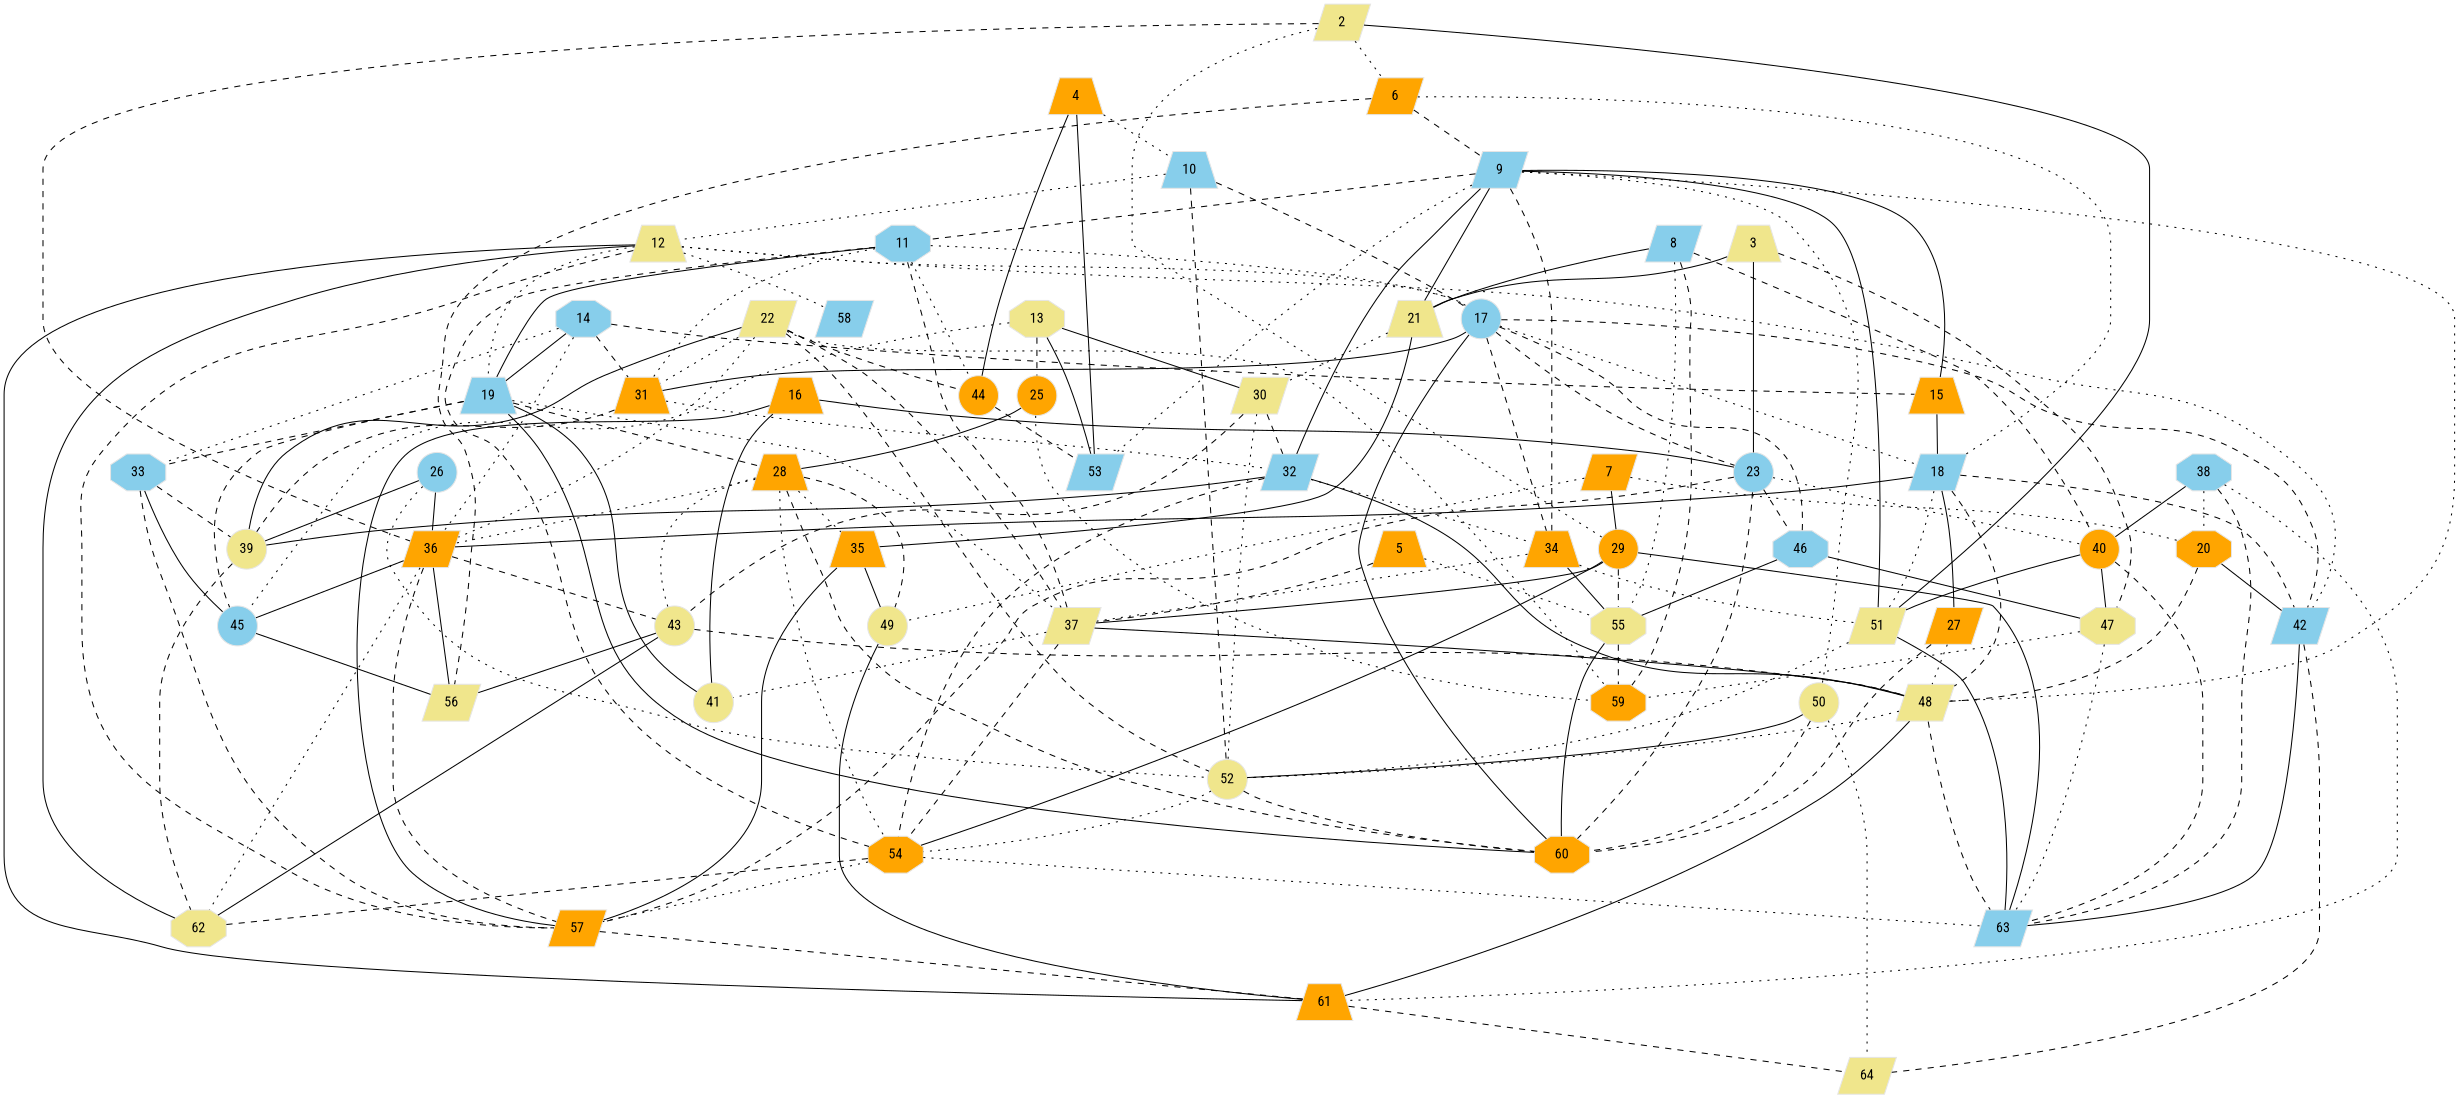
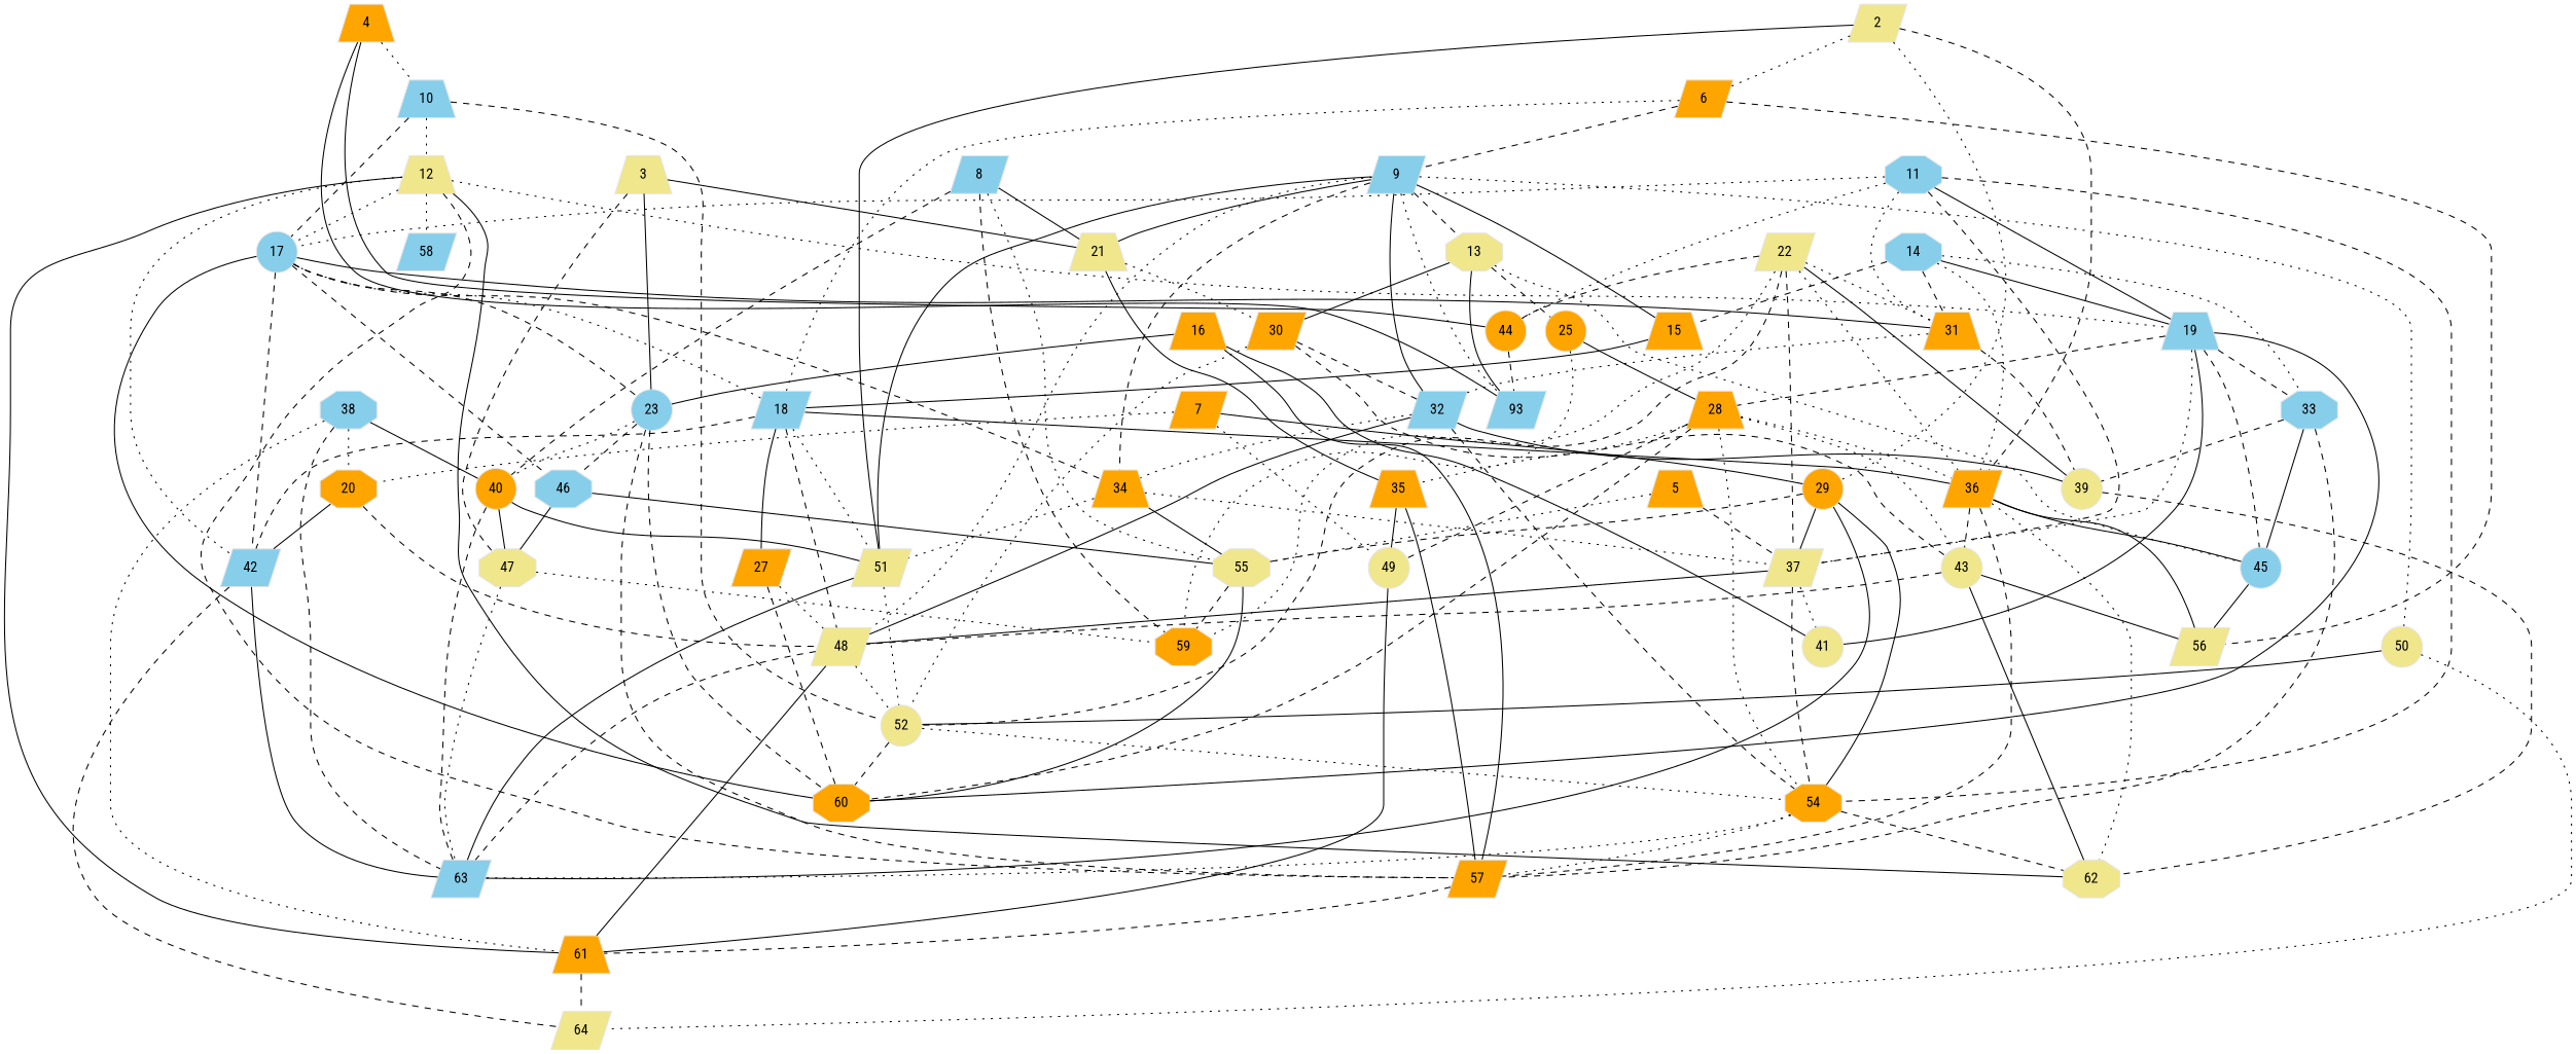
  graph {
    fontname="Roboto Condensed"
    node [color=gray90 fillcolor=orange fontname="Roboto Condensed" shape=parallelogram style=filled]
    edge [fontname="Roboto Condensed" style=solid weight=1.0]
    45 [fillcolor=skyblue shape=circle]
    56 [fillcolor=khaki]
    55 [fillcolor=khaki shape=octagon]
    59 [shape=octagon]
    60 [shape=octagon]
    58 [fillcolor=skyblue]
    2 [fillcolor=khaki]
    6
    29 [shape=circle]
    36
    51 [fillcolor=khaki]
    9 [fillcolor=skyblue]
    18 [fillcolor=skyblue]
    37 [fillcolor=khaki]
    54 [shape=octagon]
    63 [fillcolor=skyblue]
    57
    62 [fillcolor=khaki shape=octagon]
    43 [fillcolor=khaki shape=circle]
    52 [fillcolor=khaki shape=circle]
    3 [fillcolor=khaki shape=trapezium]
    21 [fillcolor=khaki shape=trapezium]
    23 [fillcolor=skyblue shape=circle]
    47 [fillcolor=khaki shape=octagon]
-   30 [fillcolor=khaki]
+   30
    35 [shape=trapezium]
    40 [shape=circle]
    46 [fillcolor=skyblue shape=octagon]
    4 [shape=trapezium]
    10 [fillcolor=skyblue shape=trapezium]
    44 [shape=circle]
-   53 [fillcolor=skyblue]
+   53 [fillcolor=skyblue label=93]
    8 [fillcolor=skyblue]
    12 [fillcolor=khaki shape=trapezium]
    17 [fillcolor=skyblue shape=circle]
    5 [shape=trapezium]
    48 [fillcolor=khaki]
    41 [fillcolor=khaki shape=circle]
    13 [fillcolor=khaki shape=octagon]
    15 [shape=trapezium]
    32 [fillcolor=skyblue]
    34 [shape=trapezium]
    50 [fillcolor=khaki shape=circle]
    42 [fillcolor=skyblue]
    27
    7
    20 [shape=octagon]
    49 [fillcolor=khaki shape=circle]
    61 [shape=trapezium]
    25 [shape=circle]
    39 [fillcolor=khaki shape=circle]
    64 [fillcolor=khaki]
    19 [fillcolor=skyblue shape=trapezium]
    31 [shape=trapezium]
    11 [fillcolor=skyblue shape=octagon]
    33 [fillcolor=skyblue shape=octagon]
    28 [shape=trapezium]
    14 [fillcolor=skyblue shape=octagon]
    16 [shape=trapezium]
    22 [fillcolor=khaki]
-   26 [fillcolor=skyblue shape=circle]
    38 [fillcolor=skyblue shape=octagon]
    45 -- 56
    55 -- 59 [style=dashed weight=2.0]
    55 -- 60
    2 -- 6 [style=dotted]
    2 -- 29 [style=dotted]
    2 -- 36 [style=dashed]
    2 -- 51
    6 -- 56 [style=dashed]
    6 -- 9 [style=dashed]
    6 -- 18 [style=dotted]
    29 -- 55 [style=dashed]
    29 -- 37
    29 -- 54
    29 -- 63
    36 -- 45
    36 -- 56
    36 -- 57 [style=dashed]
    36 -- 62 [style=dotted]
    36 -- 43 [style=dashed]
    51 -- 63 [weight=2.0]
    51 -- 52 [style=dotted]
    9 -- 51
    9 -- 21
    9 -- 53 [style=dotted]
    9 -- 48 [style=dotted]
-   9 -- 11 [style=dashed]
+   9 -- 13 [style=dashed]
    9 -- 15
    9 -- 32
    9 -- 34 [style=dashed]
    9 -- 50 [style=dotted]
    18 -- 36
    18 -- 51 [style=dotted]
    18 -- 48 [style=dashed]
    18 -- 42 [style=dashed]
    18 -- 27
    37 -- 54 [style=dashed]
    37 -- 48
    37 -- 41 [style=dotted]
    54 -- 63 [style=dotted]
    54 -- 57 [style=dotted]
    54 -- 62 [style=dashed]
    57 -- 61 [style=dashed]
    43 -- 56
    43 -- 62
    43 -- 48 [style=dashed]
    52 -- 60 [style=dashed]
    52 -- 54 [style=dotted]
    3 -- 21
    3 -- 23
    3 -- 47 [style=dashed]
    21 -- 30 [style=dotted]
    21 -- 35
    23 -- 60 [style=dashed weight=2.0]
    23 -- 57 [style=dashed]
    23 -- 40 [style=dotted]
    23 -- 46 [style=dashed]
    47 -- 59 [style=dotted]
    47 -- 63 [style=dotted]
    30 -- 43 [style=dashed]
    30 -- 52 [style=dotted]
    30 -- 32 [style=dashed]
    35 -- 57
    35 -- 49
    40 -- 51
    40 -- 63 [style=dashed]
    40 -- 47
    46 -- 55
    46 -- 47
    4 -- 10 [style=dotted]
    4 -- 44
    4 -- 53
    10 -- 52 [style=dashed weight=2.0]
    10 -- 12 [style=dotted]
    10 -- 17 [style=dashed]
    44 -- 53 [style=dashed]
    8 -- 55 [style=dotted]
    8 -- 59 [style=dashed]
    8 -- 21
    8 -- 40 [style=dashed]
    12 -- 58 [style=dotted]
    12 -- 57 [style=dashed]
    12 -- 62
    12 -- 17 [style=dotted]
    12 -- 42 [style=dotted]
    12 -- 61
    12 -- 19 [style=dotted]
    17 -- 60
    17 -- 18 [style=dotted]
    17 -- 23 [style=dashed]
    17 -- 46 [style=dashed]
    17 -- 34 [style=dashed]
    17 -- 42 [style=dashed]
    17 -- 31
    5 -- 55 [style=dotted]
    5 -- 37 [style=dashed]
    48 -- 63 [style=dashed weight=2.0]
    48 -- 52 [style=dotted]
    48 -- 61
    13 -- 45 [style=dotted]
    13 -- 30
    13 -- 53
    13 -- 25 [style=dashed]
    15 -- 18
    32 -- 54 [style=dashed]
    32 -- 48
    32 -- 34 [style=dotted]
    32 -- 39
    34 -- 55
    34 -- 51 [style=dotted]
    34 -- 37 [style=dotted]
-   50 -- 60 [style=dashed]
    50 -- 52
    50 -- 64 [style=dotted]
    42 -- 63
    42 -- 64 [style=dashed]
    27 -- 60 [style=dashed]
    27 -- 48 [style=dotted]
    7 -- 29
    7 -- 20 [style=dotted]
    7 -- 49 [style=dotted]
    20 -- 48 [style=dashed]
    20 -- 42
    49 -- 61
    61 -- 64 [style=dashed]
    25 -- 59 [style=dotted]
    25 -- 28
    39 -- 62 [style=dashed]
    19 -- 45 [style=dashed]
    19 -- 60
    19 -- 37 [style=dotted]
    19 -- 41
    19 -- 33 [style=dashed]
    19 -- 28 [style=dashed]
    31 -- 32 [style=dotted]
    31 -- 39 [style=dashed]
    11 -- 37 [style=dashed]
    11 -- 54 [style=dashed]
    11 -- 44 [style=dotted]
    11 -- 17 [style=dotted]
    11 -- 19
    11 -- 31 [style=dotted]
    33 -- 45 [weight=2.0]
    33 -- 57 [style=dashed]
    33 -- 39 [style=dashed]
    28 -- 60 [style=dashed]
    28 -- 36 [style=dotted]
    28 -- 54 [style=dotted weight=2.0]
    28 -- 43 [style=dotted]
    28 -- 35 [style=dotted]
    28 -- 49 [style=dashed]
    14 -- 36 [style=dotted]
    14 -- 15 [style=dashed]
    14 -- 19
    14 -- 31 [style=dashed]
    14 -- 33 [style=dotted]
    16 -- 57
    16 -- 23
    16 -- 41
    22 -- 59 [style=dotted]
    22 -- 36 [style=dotted]
    22 -- 37 [style=dashed]
    22 -- 52 [style=dashed]
    22 -- 44 [style=dashed weight=2.0]
    22 -- 39
    22 -- 31 [style=dotted]
-   26 -- 36
-   26 -- 52 [style=dotted]
-   26 -- 39
    38 -- 63 [style=dashed]
    38 -- 40
    38 -- 20 [style=dotted weight=2.0]
    38 -- 61 [style=dotted]
  }
